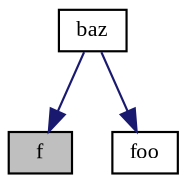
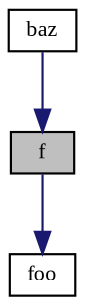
  digraph {
    fontname="Liberation Serif"
    rankdir=TB
    node [color=black fillcolor=white fontname="Liberation Serif" fontsize=10 shape=record style=filled]
    edge [color=midnightblue fontname="Liberation Serif" fontsize=10 labelfontname=Helvetica labelfontsize=10 style=solid]
    n1 [fillcolor=grey75 fontcolor=black height=0.2 label=f width=0.4]
    n2 [height=0.2 label=foo width=0.4]
    n3 [height=0.2 label=baz width=0.4]
-   n3 -> n2
+   n1 -> n2
    n3 -> n1
  }
